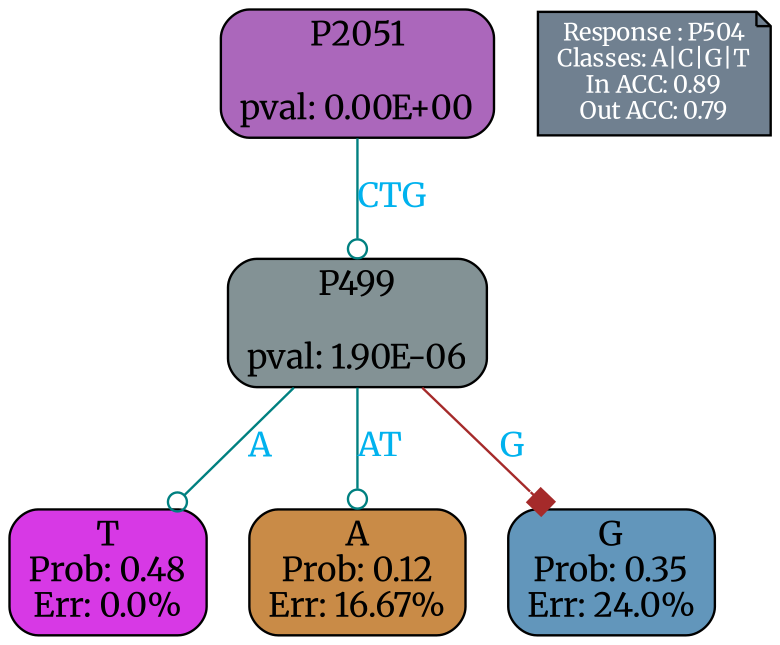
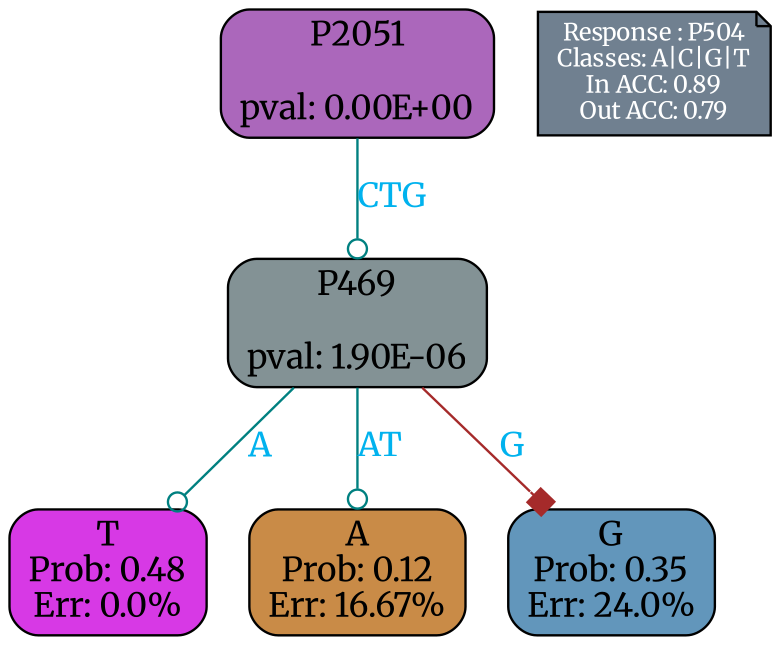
  digraph {
    fontname=Merriweather
    ranksep=equally
    splines=polylines
    node [color=black fontname=Merriweather shape=box style="filled, rounded"]
    edge [arrowhead=odot color=teal fontcolor=deepskyblue2 fontname=Merriweather]
    n1 [fillcolor="#d739e5" label="T\nProb: 0.48\nErr: 0.0%"]
    n2 [fillcolor="#c98b47" label="A\nProb: 0.12\nErr: 16.67%"]
    n3 [fillcolor="#6296bb" label="G\nProb: 0.35\nErr: 24.0%"]
    n4 [align=left fillcolor=slategray fontcolor=white fontsize=10 label="Response : P504\nClasses: A|C|G|T\nIn ACC: 0.89\nOut ACC: 0.79\n" shape=note style=filled]
    n5 [fillcolor="#ab67bb" label="P2051\n\npval: 0.00E+00"]
-   n6 [fillcolor="#839295" label="P499\n\npval: 1.90E-06"]
+   n6 [fillcolor="#839295" label="P469\n\npval: 1.90E-06"]
    subgraph sub_1 {
      rank=same
      n1
      n2
      n3
    }
    subgraph sub_2 {
      rank=same
      n4
      n5
    }
    n5 -> n6 [label=CTG]
    n6 -> n1 [label=A]
    n6 -> n2 [label=AT]
    n6 -> n3 [arrowhead=box color=brown label=G]
  }
